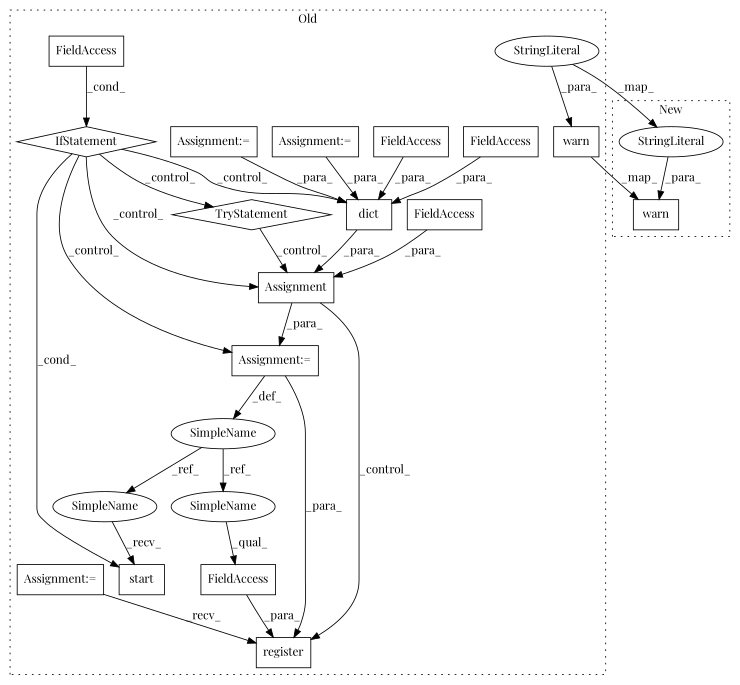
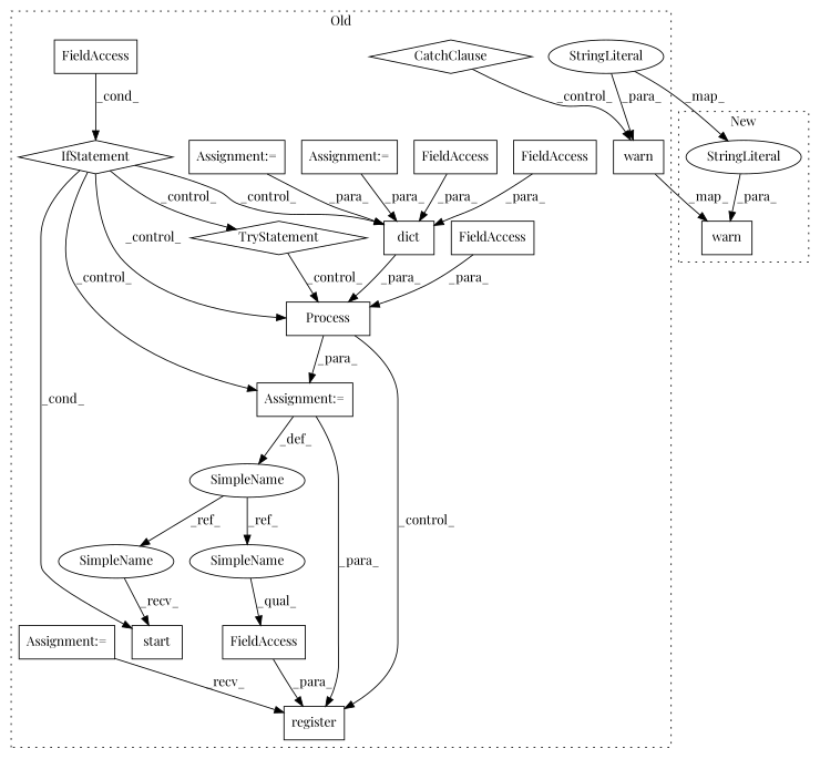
  digraph {
    fontname="Playfair Display"
    node [a=32 fontname="Playfair Display" l=1 s=8518 shape=box]
    edge [fontname="Playfair Display"]
    n1 [l="5,1" label=warn s="8707,8759"]
    n2 [a=45 l=47 label=StringLiteral s=8712 shape=ellipse]
    n3 [a=25 l="4,2" label=IfStatement s="8388,8407" shape=diamond]
    n4 [a=7 label="Assignment:=" s=8418]
    n5 [a=7 l=6 label="Assignment:=" s=7412]
    n6 [a=7 l=6 label="Assignment:=" s=7428]
-   n7 [l="8,1" label=Assignment s="8419,8493"]
+   n7 [l="8,1" label=Process s="8419,8493"]
    n8 [l=7 label=start s=8540]
+   n9 [a=12 l="13,2" label=CatchClause s="8662,8686" shape=diamond]
    n10 [a=42 label=SimpleName s=8417 shape=ellipse]
    n11 [a=22 l=11 label=FieldAccess]
    n12 [a=54 l=4 label=TryStatement s=8569 shape=diamond]
    n13 [a=22 l=15 label=FieldAccess s=8427]
    n14 [a=22 l=15 label=FieldAccess s=8392]
    n15 [l="5,1" label=dict s="8443,8492"]
    n16 [a=22 l=10 label=FieldAccess s=8482]
    n17 [a=22 l=19 label=FieldAccess s=8462]
    n18 [l="9,1" label=register s="8509,8529"]
    n19 [a=7 l=6 label="Assignment:=" s=7364]
    n20 [a=42 label=SimpleName s=8538 shape=ellipse]
    n21 [a=42 label=SimpleName shape=ellipse]
    n22 [l="5,1" label=warn s="7401,7473"]
    n23 [a=45 l=67 label=StringLiteral s=7406 shape=ellipse]
    subgraph cluster_1 {
      label=Old
      style=dotted
      n1
      n2
      n3
      n4
      n5
      n6
      n7
      n8
+     n9
      n10
      n11
      n12
      n13
      n14
      n15
      n16
      n17
      n18
      n19
      n20
      n21
    }
    subgraph cluster_2 {
      label=New
      style=dotted
      n22
      n23
    }
    n1 -> n22 [label=_map_]
    n2 -> n1 [label=_para_]
    n2 -> n23 [label=_map_]
    n3 -> n4 [label=_control_]
    n3 -> n7 [label=_control_]
    n3 -> n8 [label=_cond_]
    n3 -> n12 [label=_control_]
    n3 -> n15 [label=_control_]
    n4 -> n10 [label=_def_]
    n4 -> n18 [label=_para_]
    n5 -> n15 [label=_para_]
    n6 -> n15 [label=_para_]
    n7 -> n4 [label=_para_]
    n7 -> n18 [label=_control_]
+   n9 -> n1 [label=_control_]
    n10 -> n20 [label=_ref_]
    n10 -> n21 [label=_ref_]
    n11 -> n18 [label=_para_]
    n12 -> n7 [label=_control_]
    n13 -> n7 [label=_para_]
    n14 -> n3 [label=_cond_]
    n15 -> n7 [label=_para_]
    n16 -> n15 [label=_para_]
    n17 -> n15 [label=_para_]
    n19 -> n18 [label=_recv_]
    n20 -> n8 [label=_recv_]
    n21 -> n11 [label=_qual_]
    n23 -> n22 [label=_para_]
  }
